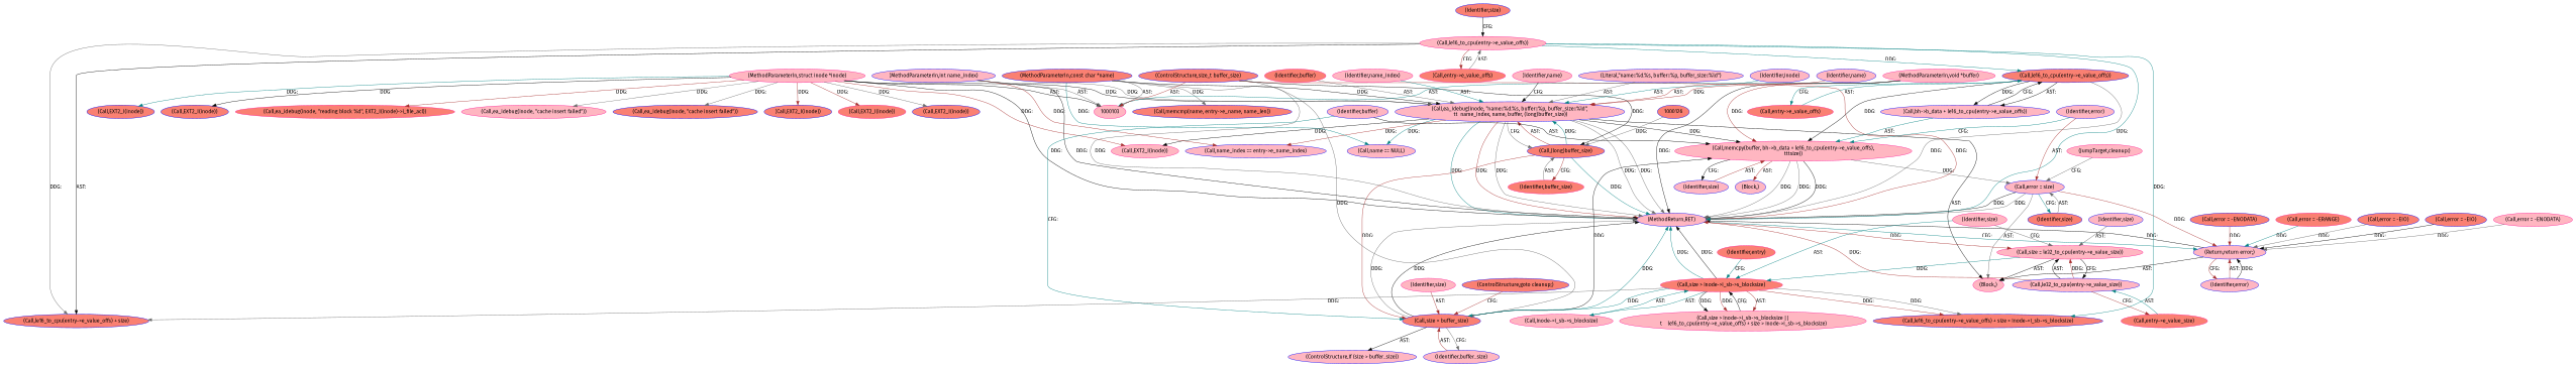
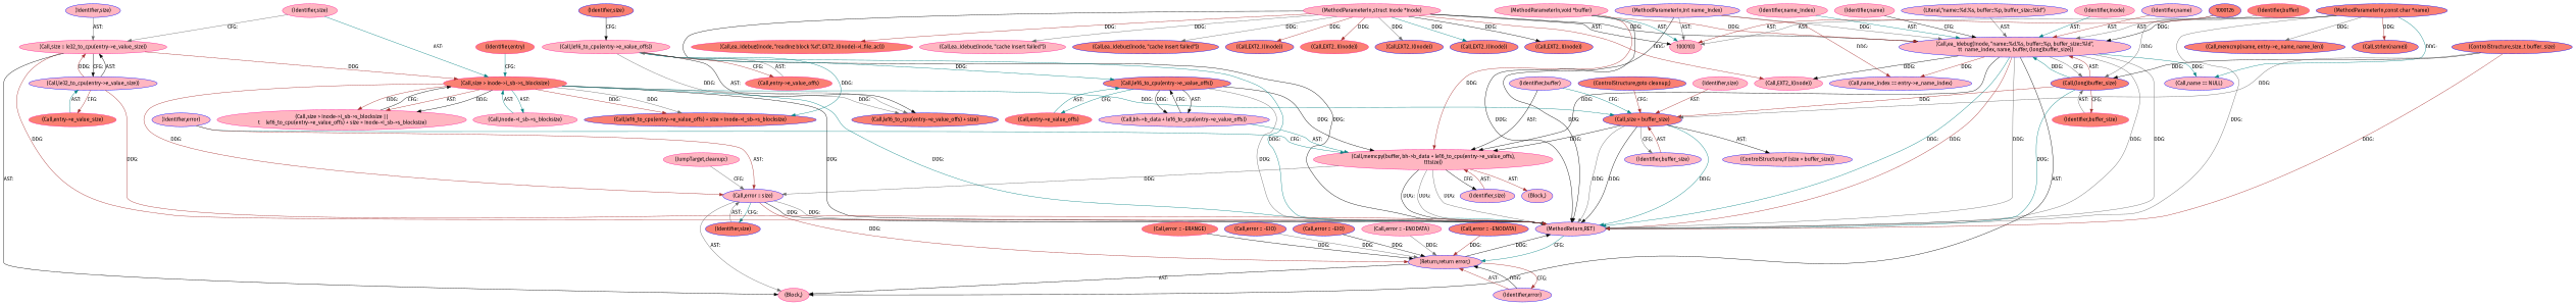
  digraph {
    fontname="Fira Sans"
    node [color=blue fillcolor=lightpink fontname="Fira Sans" style=filled]
    edge [color=brown fontname="Fira Sans"]
    n1 [color=deeppink label="(Call,memcpy(buffer, bh->b_data + le16_to_cpu(entry->e_value_offs),\n\t\t\tsize))"]
    n2 [label="(Call,error = size)"]
    n3 [label="(MethodReturn,RET)"]
    n4 [label="(Identifier,size)"]
    n5 [label="(Block,)"]
    n6 [color=deeppink label="(Block,)"]
    n7 [label="(Return,return error;)"]
    n8 [fillcolor=salmon label="(Identifier,size)"]
    n9 [label="(Call,ea_idebug(inode, \"name=%d.%s, buffer=%p, buffer_size=%ld\",\n \t\t  name_index, name, buffer, (long)buffer_size))"]
    n10 [fillcolor=salmon label="(Call,(long)buffer_size)"]
    n11 [label="(Call,name == NULL)"]
    n12 [label="(Call,name_index == entry->e_name_index)"]
    n13 [color=deeppink label="(Call,EXT2_I(inode))"]
    n14 [fillcolor=salmon label="(Call,size > buffer_size)"]
    n15 [color=deeppink fillcolor=salmon label="(Identifier,buffer_size)"]
    n16 [color=deeppink label="(MethodParameterIn,struct inode *inode)"]
    n17 [color=deeppink fillcolor=salmon label="(Call,ea_idebug(inode, \"reading block %d\", EXT2_I(inode)->i_file_acl))"]
    n18 [color=deeppink label="(Call,ea_idebug(inode, \"cache insert failed\"))"]
    n19 [fillcolor=salmon label="(Call,ea_idebug(inode, \"cache insert failed\"))"]
    n20 [fillcolor=salmon label="(Call,EXT2_I(inode))"]
    n21 [color=deeppink fillcolor=salmon label="(Call,EXT2_I(inode))"]
    n22 [fillcolor=salmon label="(Call,EXT2_I(inode))"]
    n23 [fillcolor=salmon label="(Call,EXT2_I(inode))"]
    n24 [fillcolor=salmon label="(Call,EXT2_I(inode))"]
    1000103 [color=deeppink]
    n26 [label="(MethodParameterIn,int name_index)"]
    n27 [fillcolor=salmon label="(MethodParameterIn,const char *name)"]
    n28 [fillcolor=salmon label="(Call,memcmp(name, entry->e_name, name_len))"]
+   n29 [fillcolor=salmon label="(Call,strlen(name))"]
    n30 [color=deeppink label="(MethodParameterIn,void *buffer)"]
    n31 [label="(ControlStructure,if (size > buffer_size))"]
    n32 [label="(Identifier,buffer_size)"]
    n33 [fillcolor=salmon label="(ControlStructure,size_t buffer_size)"]
    n34 [fillcolor=salmon label="(Call,le16_to_cpu(entry->e_value_offs))"]
    n35 [color=deeppink fillcolor=salmon label="(Call,entry->e_value_offs)"]
    n36 [label="(Call,bh->b_data + le16_to_cpu(entry->e_value_offs))"]
    n37 [color=deeppink label="(Call,le16_to_cpu(entry->e_value_offs))"]
    n38 [fillcolor=salmon label="(Call,le16_to_cpu(entry->e_value_offs) + size > inode->i_sb->s_blocksize)"]
    n39 [color=deeppink fillcolor=salmon label="(Call,entry->e_value_offs)"]
    n40 [fillcolor=salmon label="(Call,le16_to_cpu(entry->e_value_offs) + size)"]
    n41 [color=deeppink fillcolor=salmon label="(Call,size > inode->i_sb->s_blocksize)"]
    n42 [color=deeppink label="(Call,size > inode->i_sb->s_blocksize ||\n \t    le16_to_cpu(entry->e_value_offs) + size > inode->i_sb->s_blocksize)"]
    n43 [color=deeppink label="(Call,inode->i_sb->s_blocksize)"]
    n44 [color=deeppink label="(Call,size = le32_to_cpu(entry->e_value_size))"]
    n45 [label="(Call,le32_to_cpu(entry->e_value_size))"]
    n46 [color=deeppink fillcolor=salmon label="(Call,entry->e_value_size)"]
    n47 [label="(Identifier,error)"]
    n48 [color=deeppink label="(Identifier,size)"]
    n49 [color=deeppink label="(JumpTarget,cleanup:)"]
    n50 [color=deeppink label="(Identifier,size)"]
    n51 [color=deeppink label="(Identifier,name_index)"]
    n52 [color=deeppink label="(Identifier,name)"]
    n53 [label="(Identifier,buffer)"]
    n54 [color=deeppink fillcolor=salmon label="(Identifier,entry)"]
    n55 [color=deeppink fillcolor=salmon label="(Call,error = -ERANGE)"]
    n56 [label="(Literal,\"name=%d.%s, buffer=%p, buffer_size=%ld\")"]
    n57 [label="(Identifier,size)"]
    n58 [label="(Identifier,error)"]
    n59 [fillcolor=salmon label="(Call,error = -EIO)"]
    n60 [fillcolor=salmon label="(Call,error = -EIO)"]
    n61 [fillcolor=salmon label="(ControlStructure,goto cleanup;)"]
-   n62 [label="(Identifier,inode)"]
+   n62 [color=deeppink label="(Identifier,inode)"]
    n63 [color=deeppink label="(Call,error = -ENODATA)"]
    n64 [fillcolor=salmon label="(Identifier,size)"]
    n65 [fillcolor=salmon label="(Call,error = -ENODATA)"]
    n66 [label="(Identifier,name)"]
    n67 [color=deeppink fillcolor=salmon label="(Identifier,buffer)"]
    1000126 [fillcolor=salmon]
    n1 -> n2 [color=gray40 label="DDG: "]
    n1 -> n3 [color=gray40 label="DDG: "]
    n1 -> n3 [color=gray40 label="DDG: "]
    n1 -> n3 [color=black label="DDG: "]
    n1 -> n4 [color=black label="CFG: "]
    n1 -> n5 [label="AST: "]
    n2 -> n3 [color=black label="DDG: "]
    n2 -> n3 [color=gray40 label="DDG: "]
    n2 -> n6 [color=gray40 label="AST: "]
    n2 -> n7 [label="DDG: "]
    n2 -> n8 [color=teal label="CFG: "]
    n3 -> n7 [color=teal label="CFG: "]
    n4 -> n1 [label="AST: "]
    n7 -> n3 [color=black label="DDG: "]
    n7 -> n6 [color=black label="AST: "]
    n7 -> n47 [label="CFG: "]
    n8 -> n2 [color=gray40 label="AST: "]
    n9 -> n1 [color=black label="DDG: "]
    n9 -> n3 [color=teal label="DDG: "]
    n9 -> n3 [label="DDG: "]
    n9 -> n3 [color=gray40 label="DDG: "]
    n9 -> n3 [color=gray40 label="DDG: "]
    n9 -> n3 [color=gray40 label="DDG: "]
    n9 -> n6 [color=black label="AST: "]
    n9 -> n10 [color=gray40 label="CFG: "]
    n9 -> n11 [color=teal label="DDG: "]
    n9 -> n12 [label="DDG: "]
    n9 -> n13 [color=black label="DDG: "]
    n10 -> n3 [color=teal label="DDG: "]
    n10 -> n9 [label="AST: "]
    n10 -> n9 [color=teal label="DDG: "]
    n10 -> n14 [label="DDG: "]
    n10 -> n15 [label="CFG: "]
    n14 -> n1 [color=black label="DDG: "]
    n14 -> n3 [color=gray40 label="DDG: "]
    n14 -> n3 [color=black label="DDG: "]
    n14 -> n3 [color=teal label="DDG: "]
    n14 -> n31 [color=black label="AST: "]
    n14 -> n32 [color=gray40 label="CFG: "]
    n15 -> n10 [color=gray40 label="AST: "]
    n16 -> n3 [color=black label="DDG: "]
    n16 -> n9 [color=black label="DDG: "]
    n16 -> n13 [label="DDG: "]
    n16 -> n17 [label="DDG: "]
    n16 -> n18 [color=gray40 label="DDG: "]
    n16 -> n19 [color=gray40 label="DDG: "]
    n16 -> n20 [label="DDG: "]
    n16 -> n21 [label="DDG: "]
    n16 -> n22 [color=gray40 label="DDG: "]
    n16 -> n23 [color=teal label="DDG: "]
    n16 -> n24 [color=black label="DDG: "]
    n16 -> 1000103 [color=black label="AST: "]
    n26 -> n3 [color=black label="DDG: "]
    n26 -> n9 [color=gray40 label="DDG: "]
    n26 -> n12 [label="DDG: "]
    n26 -> 1000103 [color=gray40 label="AST: "]
    n27 -> n3 [color=gray40 label="DDG: "]
    n27 -> n9 [color=black label="DDG: "]
    n27 -> n11 [color=teal label="DDG: "]
    n27 -> 1000103 [color=gray40 label="AST: "]
    n27 -> n28 [color=gray40 label="DDG: "]
+   n27 -> n29 [label="DDG: "]
    n30 -> n1 [label="DDG: "]
    n30 -> n3 [color=black label="DDG: "]
    n30 -> n9 [label="DDG: "]
    n30 -> 1000103 [color=teal label="AST: "]
    n32 -> n14 [label="AST: "]
    n33 -> n3 [label="DDG: "]
    n33 -> n10 [color=black label="DDG: "]
    n33 -> n14 [color=gray40 label="DDG: "]
-   n33 -> 1000103 [label="AST: "]
+   1000126 -> 1000103 [label="AST: "]
    n34 -> n1 [color=black label="DDG: "]
    n34 -> n3 [color=gray40 label="DDG: "]
    n34 -> n35 [color=teal label="CFG: "]
    n34 -> n36 [color=black label="AST: "]
    n34 -> n36 [color=black label="DDG: "]
    n35 -> n34 [color=teal label="AST: "]
    n36 -> n1 [color=teal label="AST: "]
    n36 -> n34 [color=black label="CFG: "]
    n37 -> n3 [color=teal label="DDG: "]
    n37 -> n34 [color=teal label="DDG: "]
    n37 -> n38 [color=teal label="DDG: "]
    n37 -> n39 [label="CFG: "]
    n37 -> n40 [color=black label="AST: "]
    n37 -> n40 [color=gray40 label="DDG: "]
    n39 -> n37 [color=gray40 label="AST: "]
+   n41 -> n2 [label="DDG: "]
    n41 -> n3 [color=black label="DDG: "]
    n41 -> n3 [color=teal label="DDG: "]
    n41 -> n14 [color=teal label="DDG: "]
    n41 -> n38 [label="DDG: "]
    n41 -> n38 [color=gray40 label="DDG: "]
    n41 -> n40 [color=gray40 label="DDG: "]
    n41 -> n42 [label="AST: "]
    n41 -> n42 [color=black label="DDG: "]
    n41 -> n42 [label="DDG: "]
    n41 -> n43 [color=teal label="AST: "]
    n42 -> n41 [color=black label="CFG: "]
    n43 -> n41 [color=teal label="AST: "]
-   n3 -> n44 [label="DDG: "]
+   n44 -> n3 [label="DDG: "]
    n44 -> n6 [color=black label="AST: "]
-   n44 -> n41 [color=teal label="DDG: "]
+   n44 -> n41 [label="DDG: "]
    n44 -> n45 [color=black label="CFG: "]
    n45 -> n3 [label="DDG: "]
    n45 -> n44 [color=black label="AST: "]
    n45 -> n44 [label="DDG: "]
    n45 -> n46 [label="CFG: "]
    n46 -> n45 [color=teal label="AST: "]
    n47 -> n7 [label="AST: "]
    n47 -> n7 [color=black label="DDG: "]
    n48 -> n14 [label="AST: "]
    n49 -> n2 [color=gray40 label="CFG: "]
    n50 -> n41 [color=teal label="AST: "]
    n50 -> n44 [color=gray40 label="CFG: "]
    n51 -> n9 [color=teal label="AST: "]
    n52 -> n9 [color=black label="CFG: "]
    n53 -> n1 [color=black label="AST: "]
    n53 -> n14 [color=teal label="CFG: "]
    n54 -> n41 [color=teal label="CFG: "]
-   n55 -> n7 [color=teal label="DDG: "]
+   n55 -> n7 [color=black label="DDG: "]
    n56 -> n9 [color=gray40 label="AST: "]
    n57 -> n44 [color=gray40 label="AST: "]
    n58 -> n1 [color=teal label="CFG: "]
    n58 -> n2 [label="AST: "]
    n59 -> n7 [color=gray40 label="DDG: "]
    n60 -> n7 [color=black label="DDG: "]
    n61 -> n14 [label="CFG: "]
    n62 -> n9 [color=teal label="AST: "]
    n63 -> n7 [color=gray40 label="DDG: "]
    n64 -> n37 [color=black label="CFG: "]
    n65 -> n7 [label="DDG: "]
    n66 -> n9 [label="AST: "]
    n67 -> n9 [color=gray40 label="AST: "]
    1000126 -> n10 [color=gray40 label="DDG: "]
  }
